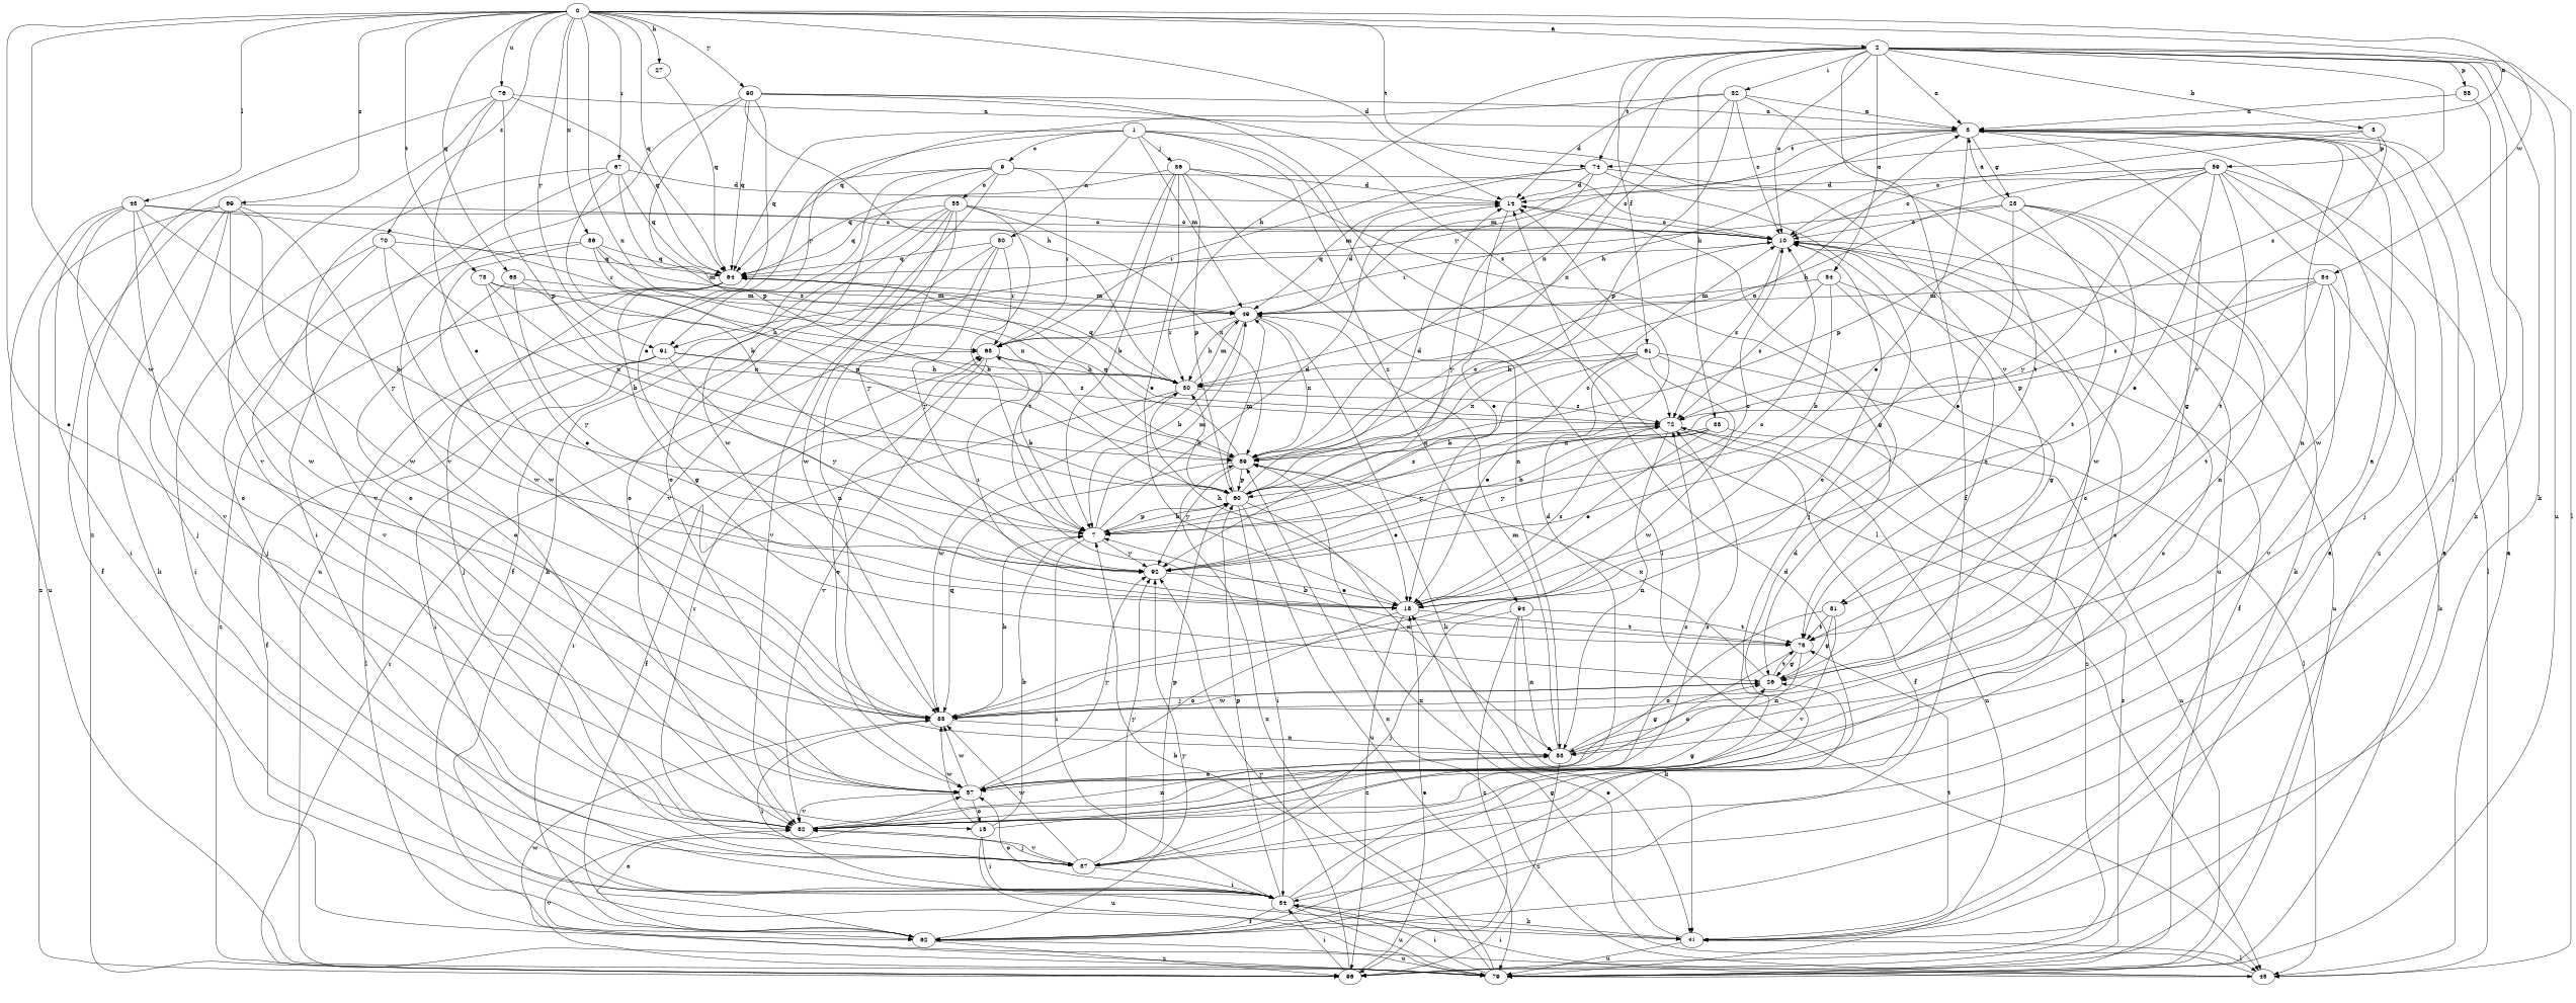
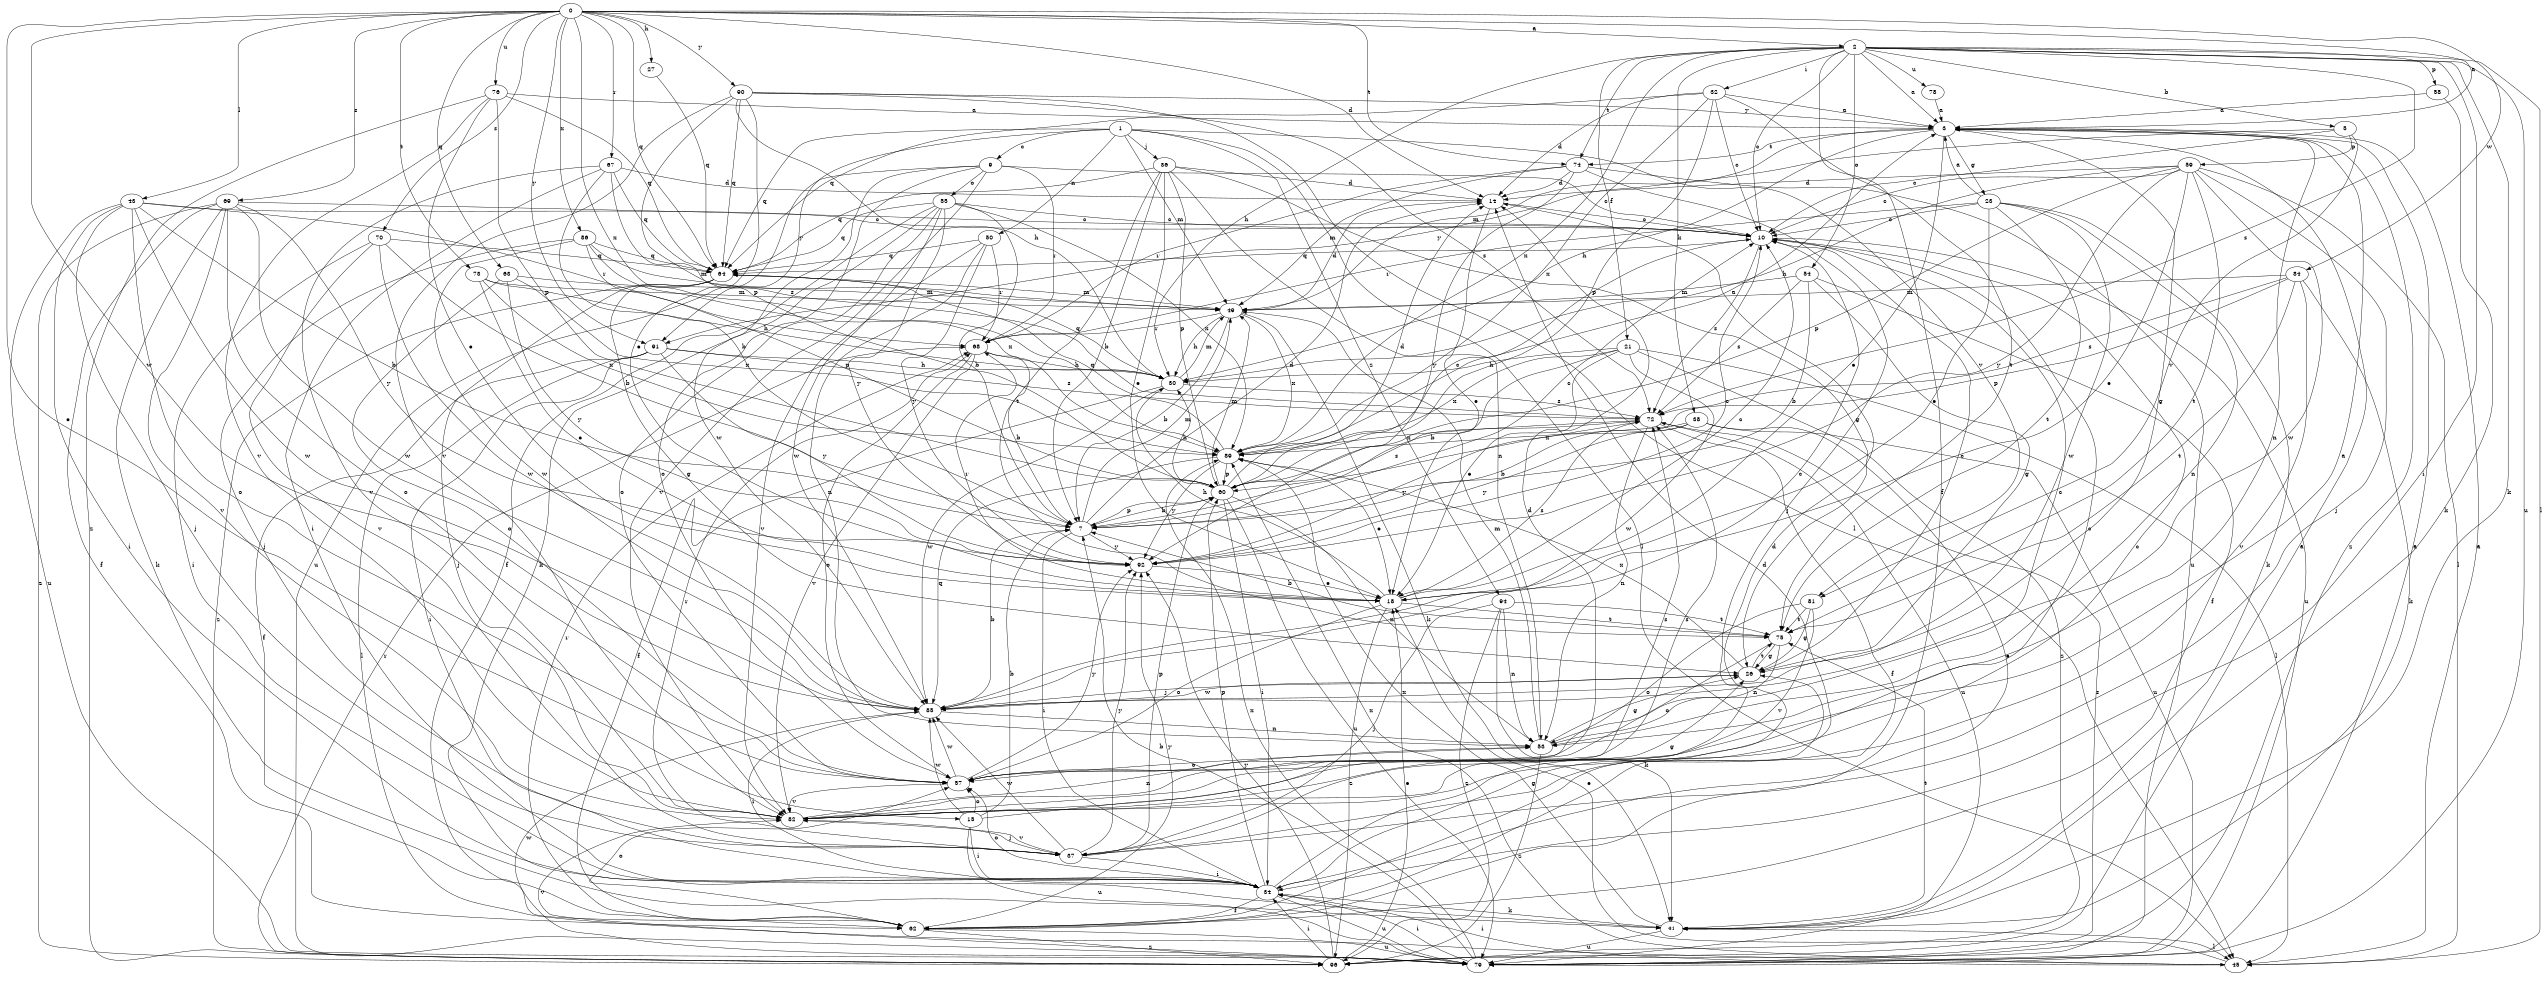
  strict digraph {
    0
    2
    3
    14
    15
    27
    43
    63
    64
    67
    69
    70
    73
    74
    76
    84
    85
    86
    89
    90
    91
    45
    5
    10
-   21 [label=61]
+   21
    n26 [label=62]
    30
    32
    34
    38
    41
    54
    58
    72
+   78
    79
    49
    18
    23
    26
    53
    96
    7
    57
    68
    37
    92
    82
    60
    75
    1
    9
    36
    50
    81
    94
    55
    59
    0 -> 2 [label=a]
    0 -> 3 [label=a]
    0 -> 14 [label=d]
    0 -> 15 [label=e]
    0 -> 27 [label=h]
    0 -> 43 [label=l]
    0 -> 63 [label=q]
    0 -> 64 [label=q]
    0 -> 67 [label=r]
    0 -> 69 [label=s]
    0 -> 70 [label=s]
    0 -> 73 [label=t]
    0 -> 74 [label=t]
    0 -> 76 [label=u]
    0 -> 84 [label=w]
    0 -> 85 [label=w]
    0 -> 86 [label=x]
    0 -> 89 [label=x]
    0 -> 90 [label=y]
    0 -> 91 [label=y]
    2 -> 3 [label=a]
    2 -> 74 [label=t]
    2 -> 89 [label=x]
    2 -> 45 [label=l]
    2 -> 5 [label=b]
    2 -> 10 [label=c]
    2 -> 21 [label=f]
    2 -> n26 [label=f]
    2 -> 30 [label=h]
    2 -> 32 [label=i]
    2 -> 34 [label=i]
    2 -> 38 [label=k]
    2 -> 41 [label=k]
    2 -> 54 [label=o]
    2 -> 58 [label=p]
    2 -> 72 [label=s]
+   2 -> 78 [label=u]
    2 -> 79 [label=u]
    3 -> 74 [label=t]
    3 -> 30 [label=h]
    3 -> 49 [label=m]
    3 -> 18 [label=e]
    3 -> 23 [label=g]
    3 -> 26 [label=g]
    3 -> 53 [label=n]
    3 -> 96 [label=z]
    14 -> 10 [label=c]
    14 -> 18 [label=e]
    15 -> 85 [label=w]
    15 -> 34 [label=i]
    15 -> 72 [label=s]
    15 -> 79 [label=u]
    15 -> 7 [label=b]
-   57 -> 15 [label=o]
+   15 -> 57 [label=o]
    27 -> 64 [label=q]
    43 -> 85 [label=w]
    43 -> 10 [label=c]
    43 -> 34 [label=i]
    43 -> 79 [label=u]
    43 -> 7 [label=b]
    43 -> 57 [label=o]
    43 -> 68 [label=r]
    43 -> 37 [label=j]
    63 -> 89 [label=x]
    63 -> 49 [label=m]
    63 -> 57 [label=o]
    63 -> 92 [label=y]
    64 -> 49 [label=m]
    64 -> 26 [label=g]
    64 -> 96 [label=z]
    64 -> 37 [label=j]
    67 -> 14 [label=d]
    67 -> 64 [label=q]
    67 -> 34 [label=i]
    67 -> 72 [label=s]
    67 -> 7 [label=b]
    67 -> 82 [label=v]
    69 -> 85 [label=w]
    69 -> 10 [label=c]
    69 -> n26 [label=f]
    69 -> 41 [label=k]
    69 -> 96 [label=z]
    69 -> 57 [label=o]
    69 -> 92 [label=y]
    69 -> 82 [label=v]
    70 -> 64 [label=q]
    70 -> 85 [label=w]
    70 -> 34 [label=i]
    70 -> 7 [label=b]
    70 -> 82 [label=v]
    73 -> 89 [label=x]
    73 -> 30 [label=h]
    73 -> 49 [label=m]
    73 -> 18 [label=e]
    74 -> 14 [label=d]
    74 -> 79 [label=u]
    74 -> 49 [label=m]
    74 -> 68 [label=r]
    74 -> 37 [label=j]
    74 -> 92 [label=y]
    76 -> 3 [label=a]
    76 -> 64 [label=q]
    76 -> 18 [label=e]
    76 -> 96 [label=z]
    76 -> 82 [label=v]
    76 -> 60 [label=p]
    84 -> 41 [label=k]
    84 -> 72 [label=s]
    84 -> 49 [label=m]
    84 -> 82 [label=v]
    84 -> 60 [label=p]
    84 -> 75 [label=t]
    85 -> 10 [label=c]
    85 -> 34 [label=i]
    85 -> 26 [label=j]
    85 -> 53 [label=n]
    85 -> 7 [label=b]
    86 -> 64 [label=q]
    86 -> 85 [label=w]
    86 -> 89 [label=x]
    86 -> 49 [label=m]
    86 -> 37 [label=j]
    86 -> 60 [label=p]
    89 -> 3 [label=a]
    89 -> 64 [label=q]
    89 -> 85 [label=q]
    89 -> 18 [label=e]
    89 -> 92 [label=y]
    89 -> 60 [label=p]
-   90 -> 3 [label=a]
+   90 -> 3 [label=y]
    90 -> 64 [label=q]
    90 -> 45 [label=l]
    90 -> 30 [label=h]
    90 -> 72 [label=s]
    90 -> 18 [label=e]
    90 -> 82 [label=v]
    90 -> 60 [label=p]
    91 -> 45 [label=l]
    91 -> n26 [label=f]
    91 -> 30 [label=h]
    91 -> 34 [label=i]
    91 -> 72 [label=s]
    91 -> 92 [label=y]
    45 -> 3 [label=a]
    45 -> 89 [label=x]
    45 -> 34 [label=i]
    45 -> 18 [label=e]
    5 -> 91 [label=y]
    5 -> 10 [label=c]
    5 -> 81 [label=v]
    5 -> 59 [label=p]
    10 -> 64 [label=q]
    10 -> 72 [label=s]
    10 -> 79 [label=u]
    21 -> 85 [label=w]
    21 -> 89 [label=x]
    21 -> 45 [label=l]
    21 -> 30 [label=h]
    21 -> 18 [label=e]
    21 -> 96 [label=z]
    21 -> 7 [label=b]
    n26 -> 14 [label=d]
    n26 -> 79 [label=u]
    n26 -> 96 [label=z]
    n26 -> 57 [label=o]
    n26 -> 68 [label=r]
    n26 -> 92 [label=y]
    30 -> 64 [label=q]
    30 -> 85 [label=w]
    30 -> n26 [label=f]
    30 -> 72 [label=s]
    30 -> 49 [label=m]
    32 -> 3 [label=a]
    32 -> 14 [label=d]
    32 -> 64 [label=q]
    32 -> 89 [label=x]
    32 -> 10 [label=c]
    32 -> 60 [label=p]
    32 -> 75 [label=t]
    34 -> 14 [label=d]
    34 -> n26 [label=f]
    34 -> 41 [label=k]
    34 -> 79 [label=u]
    34 -> 26 [label=g]
    34 -> 57 [label=o]
    34 -> 60 [label=p]
    38 -> 89 [label=x]
    38 -> 79 [label=u]
-   38 -> 18 [label=e]
+   38 -> 34 [label=e]
    38 -> 7 [label=b]
    38 -> 92 [label=y]
    41 -> 89 [label=x]
    41 -> 45 [label=l]
    41 -> 79 [label=u]
    41 -> 75 [label=t]
    54 -> n26 [label=f]
    54 -> 72 [label=s]
    54 -> 49 [label=m]
    54 -> 26 [label=g]
    54 -> 7 [label=b]
    58 -> 3 [label=a]
    58 -> 41 [label=k]
    72 -> 89 [label=x]
    72 -> n26 [label=f]
    72 -> 79 [label=u]
    72 -> 53 [label=n]
    72 -> 92 [label=y]
+   78 -> 3 [label=a]
    79 -> 3 [label=a]
    79 -> 85 [label=w]
    79 -> 89 [label=x]
    79 -> 34 [label=i]
    79 -> 72 [label=s]
    79 -> 7 [label=b]
    79 -> 82 [label=v]
    49 -> 14 [label=d]
    49 -> 89 [label=x]
    49 -> 30 [label=h]
    49 -> 41 [label=k]
    49 -> 7 [label=b]
    49 -> 68 [label=r]
    18 -> 10 [label=c]
    18 -> 30 [label=h]
    18 -> 72 [label=s]
    18 -> 96 [label=z]
    18 -> 57 [label=o]
    18 -> 68 [label=r]
    18 -> 75 [label=t]
    23 -> 3 [label=a]
    23 -> 85 [label=w]
    23 -> 10 [label=c]
    23 -> 41 [label=k]
    23 -> 18 [label=e]
    23 -> 53 [label=n]
    23 -> 68 [label=r]
    23 -> 75 [label=t]
    26 -> 85 [label=w]
    26 -> 89 [label=x]
    26 -> 10 [label=c]
    26 -> 75 [label=t]
    53 -> 10 [label=c]
    53 -> 49 [label=m]
    53 -> 26 [label=g]
    53 -> 96 [label=z]
    53 -> 57 [label=o]
    96 -> 3 [label=a]
    96 -> 34 [label=i]
    96 -> 18 [label=e]
    96 -> 68 [label=r]
    96 -> 92 [label=y]
    7 -> 14 [label=d]
    7 -> 10 [label=c]
    7 -> 34 [label=i]
    7 -> 49 [label=m]
    7 -> 92 [label=y]
    7 -> 60 [label=p]
    57 -> 3 [label=a]
    57 -> 85 [label=w]
    57 -> 92 [label=y]
    57 -> 82 [label=v]
    68 -> 30 [label=h]
    68 -> 7 [label=b]
    68 -> 57 [label=o]
    68 -> 82 [label=v]
    37 -> 85 [label=w]
    37 -> 10 [label=c]
    37 -> 34 [label=i]
    37 -> 68 [label=r]
    37 -> 92 [label=y]
    37 -> 82 [label=v]
    37 -> 60 [label=p]
    92 -> 10 [label=c]
    92 -> 18 [label=e]
    82 -> 14 [label=d]
    82 -> 10 [label=c]
    82 -> 72 [label=s]
    82 -> 26 [label=g]
    82 -> 53 [label=n]
    82 -> 37 [label=j]
    60 -> 14 [label=d]
    60 -> 10 [label=c]
    60 -> 30 [label=h]
    60 -> 34 [label=i]
    60 -> 72 [label=s]
    60 -> 79 [label=u]
    60 -> 49 [label=m]
    60 -> 53 [label=n]
    60 -> 7 [label=b]
    75 -> 26 [label=g]
    75 -> 53 [label=n]
    75 -> 7 [label=b]
    75 -> 57 [label=o]
    1 -> 64 [label=q]
    1 -> 91 [label=y]
    1 -> 45 [label=l]
    1 -> 49 [label=m]
    1 -> 9 [label=c]
    1 -> 36 [label=j]
    1 -> 50 [label=n]
    1 -> 81 [label=v]
    1 -> 94 [label=z]
    9 -> 85 [label=w]
    9 -> 10 [label=c]
    9 -> 79 [label=u]
    9 -> 57 [label=o]
    9 -> 68 [label=r]
    9 -> 82 [label=v]
    9 -> 55 [label=o]
    36 -> 14 [label=d]
    36 -> 64 [label=q]
    36 -> 18 [label=e]
    36 -> 26 [label=g]
    36 -> 53 [label=n]
    36 -> 7 [label=b]
    36 -> 60 [label=p]
    36 -> 75 [label=t]
    50 -> 64 [label=q]
    50 -> 53 [label=n]
    50 -> 68 [label=r]
    50 -> 92 [label=y]
    50 -> 82 [label=v]
    81 -> 26 [label=g]
    81 -> 57 [label=o]
    81 -> 82 [label=v]
    81 -> 75 [label=t]
    94 -> 41 [label=k]
    94 -> 53 [label=n]
    94 -> 96 [label=z]
    94 -> 37 [label=j]
    94 -> 75 [label=t]
    55 -> 64 [label=q]
    55 -> 85 [label=w]
    55 -> 89 [label=x]
    55 -> 10 [label=c]
    55 -> n26 [label=f]
    55 -> 41 [label=k]
    55 -> 7 [label=b]
    55 -> 57 [label=o]
    55 -> 92 [label=y]
    59 -> 14 [label=d]
    59 -> 85 [label=w]
    59 -> 45 [label=l]
    59 -> 10 [label=c]
    59 -> 30 [label=h]
    59 -> 18 [label=e]
    59 -> 37 [label=j]
    59 -> 92 [label=y]
    59 -> 60 [label=p]
    59 -> 75 [label=t]
  }
